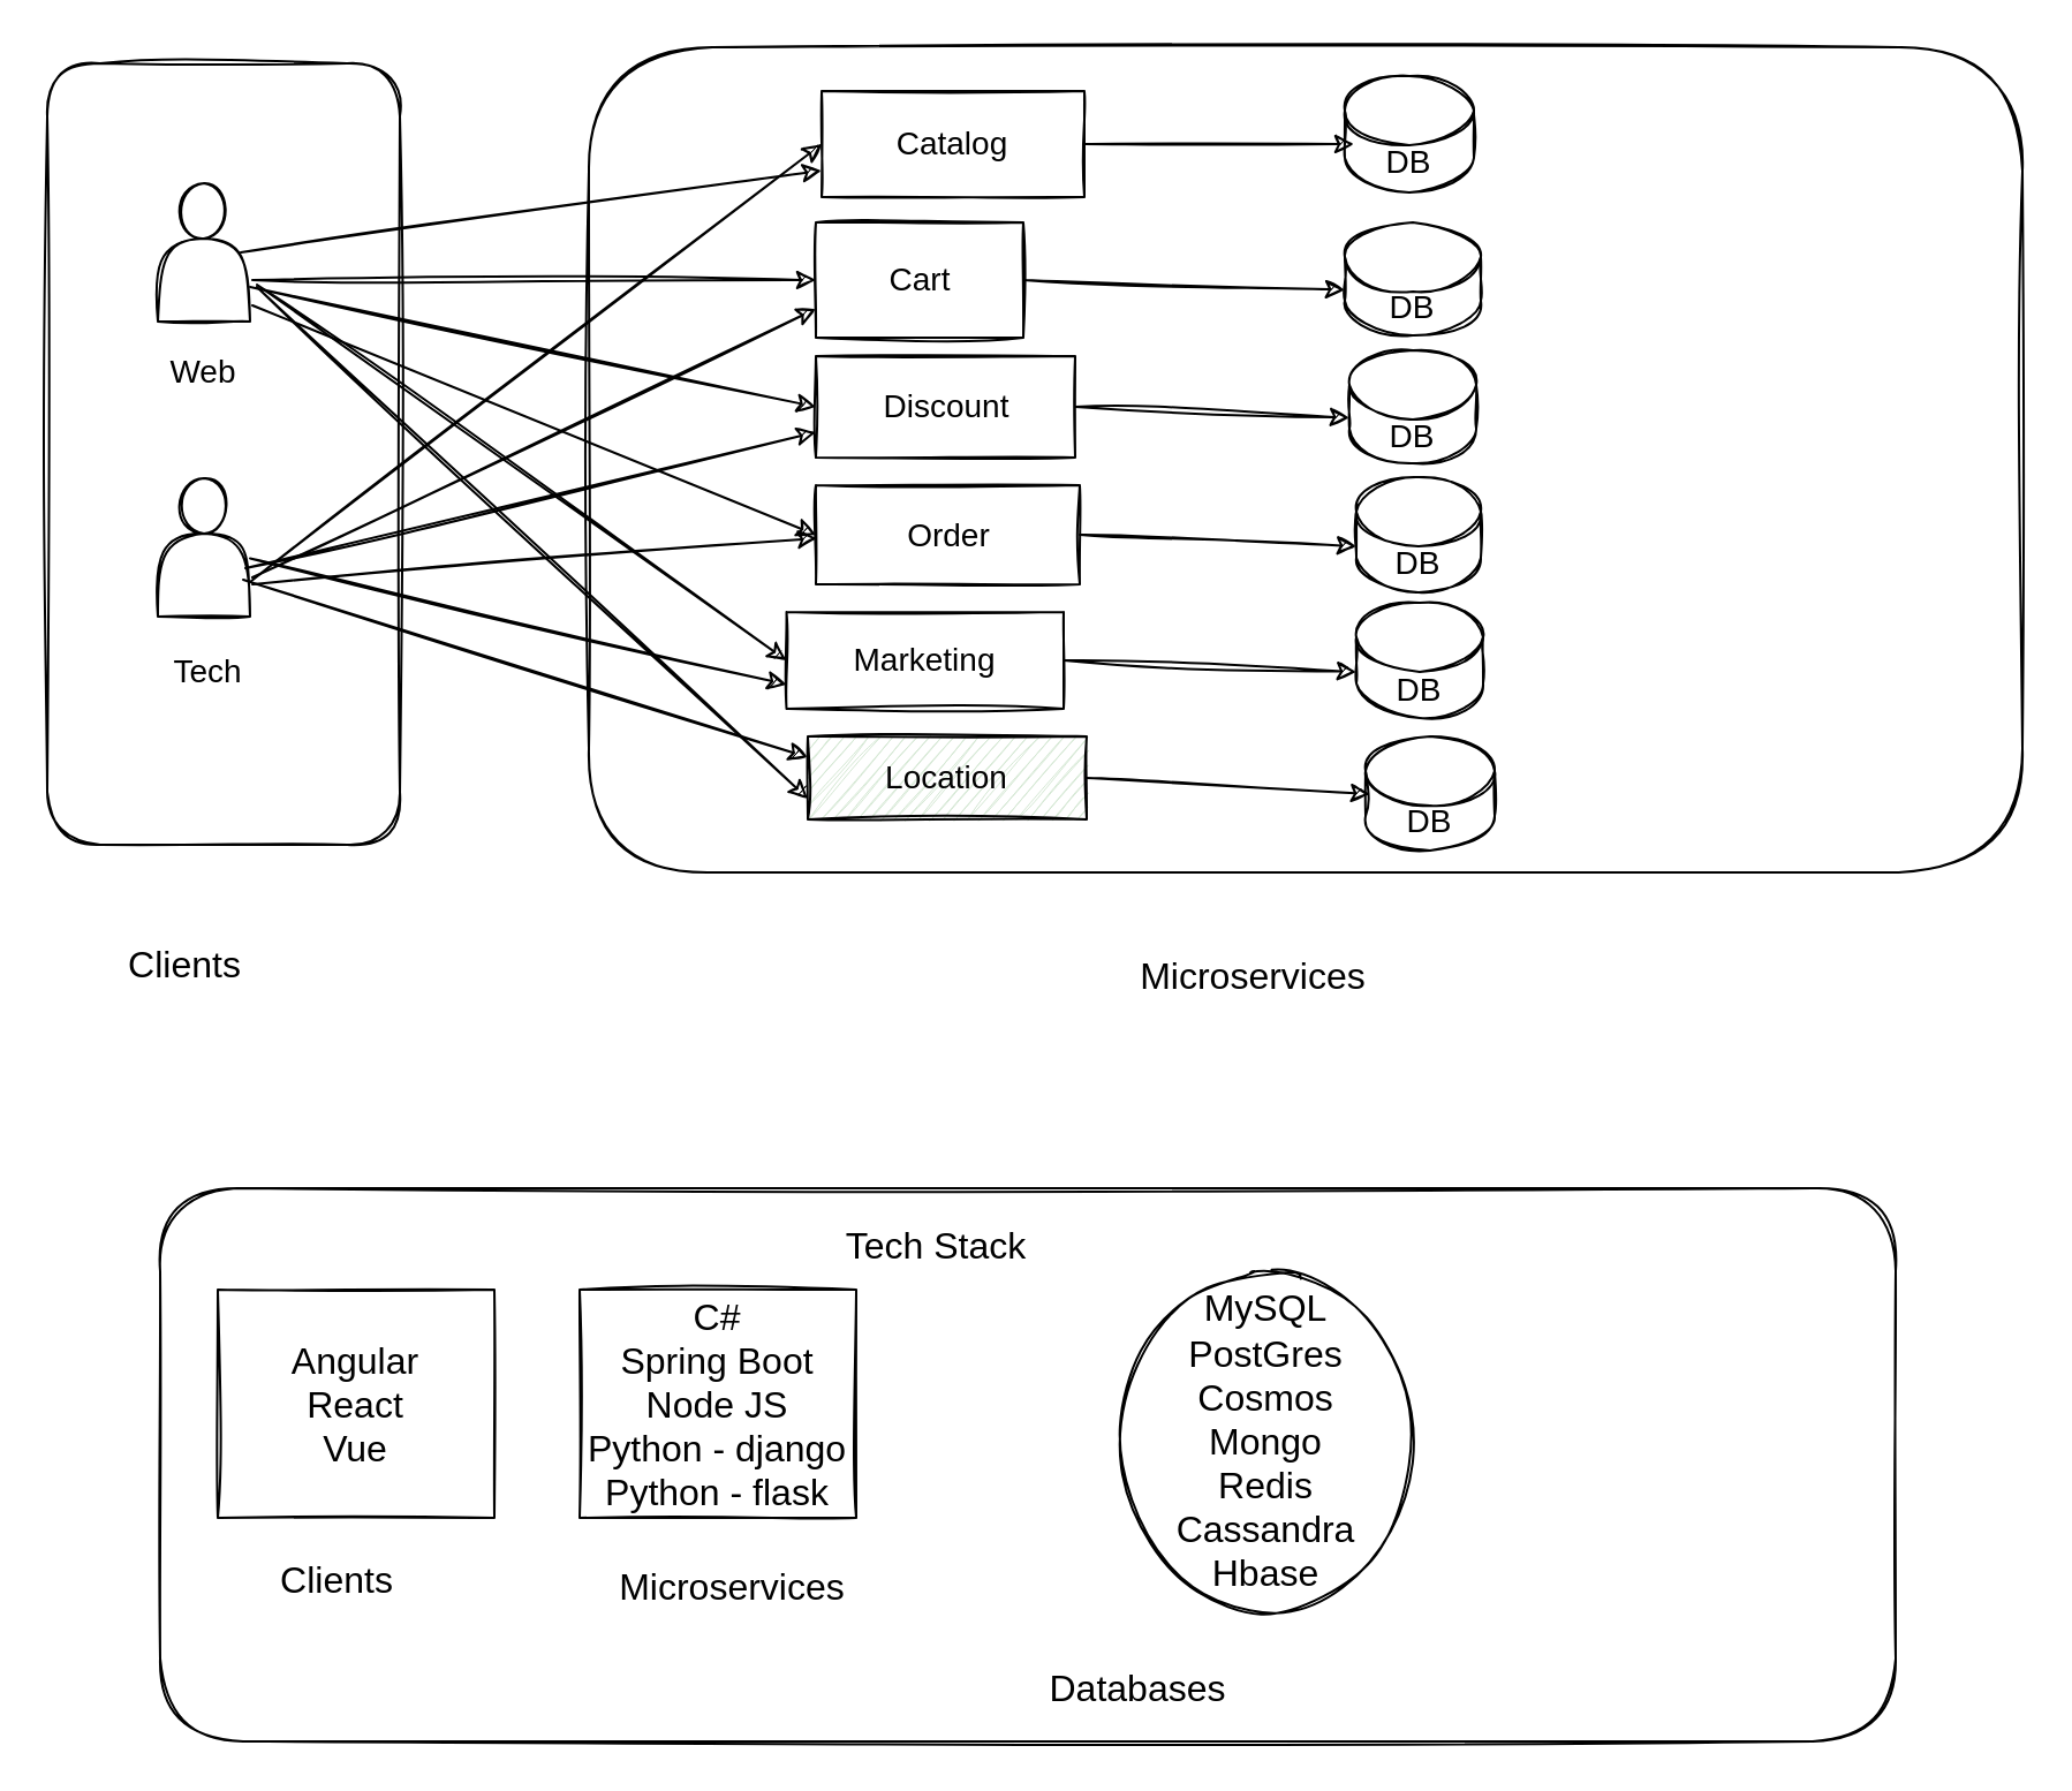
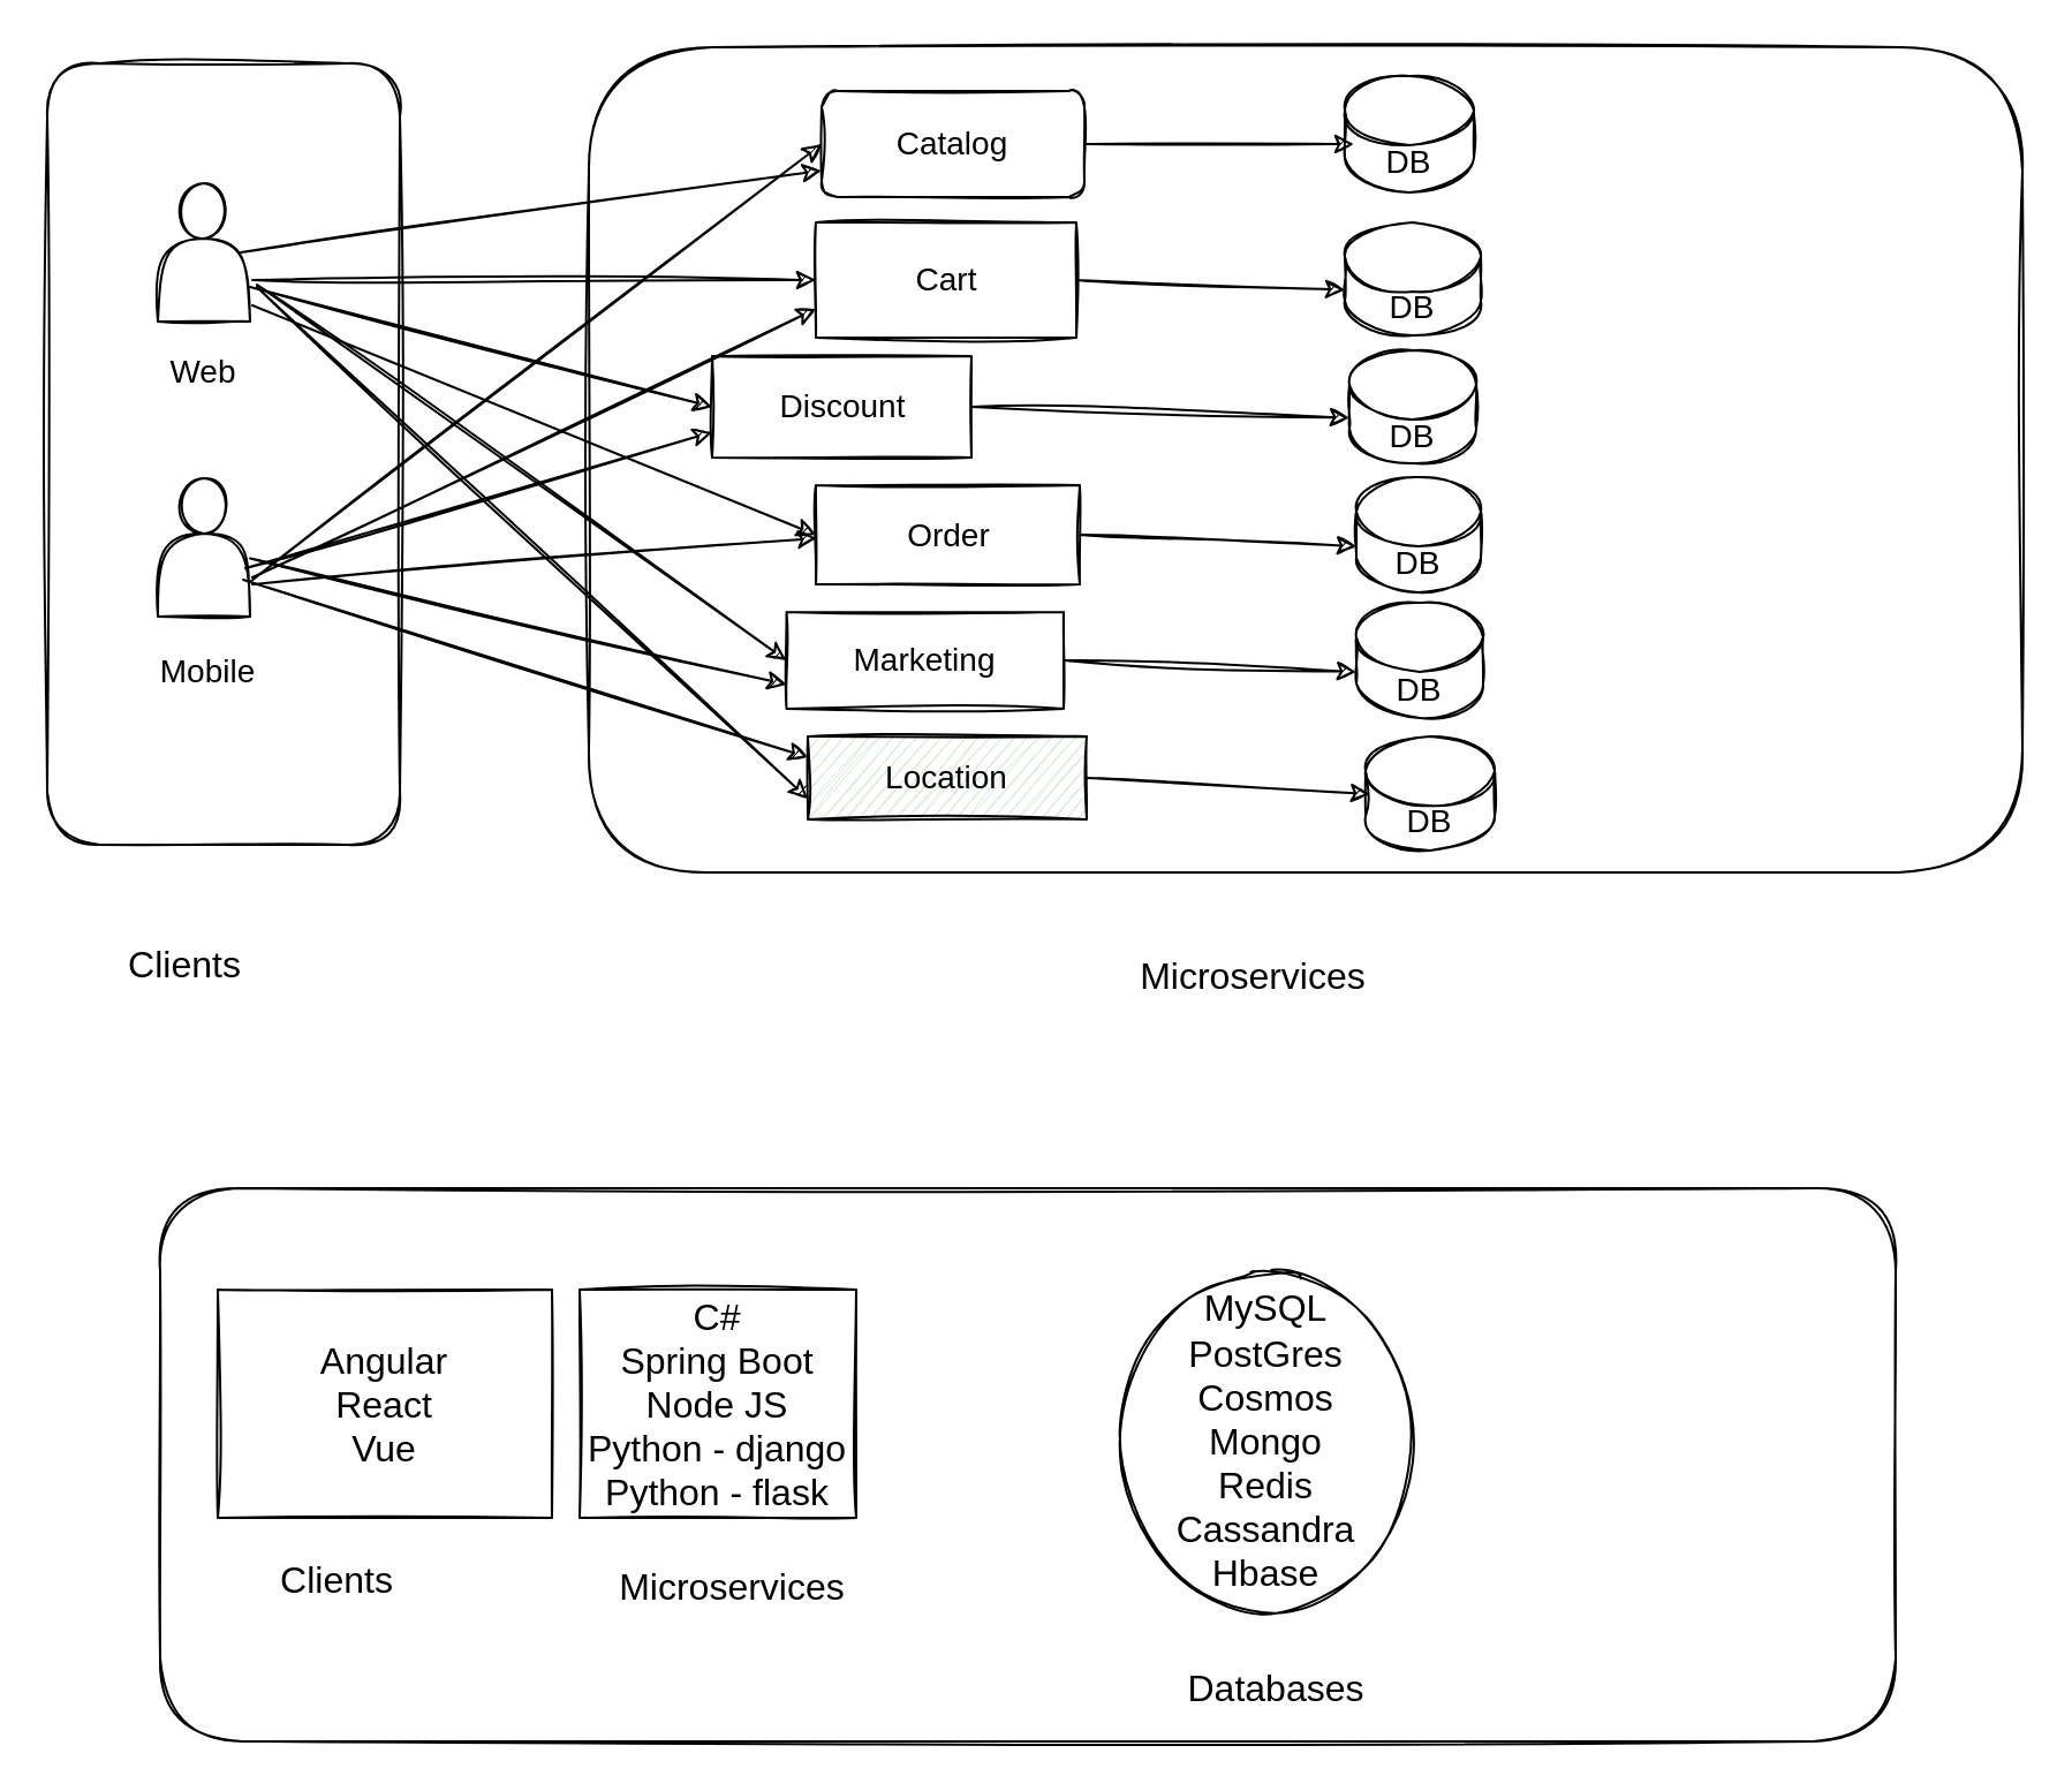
  <mxCell id="0" />
  <mxCell id="1" parent="0" />
  <mxCell id="2" value="" style="rounded=1;whiteSpace=wrap;html=1;sketch=1;" vertex="1" parent="1"><mxGeometry x="20" y="27" width="153" height="339" as="geometry" /></mxCell>
  <mxCell id="3" value="" style="shape=actor;whiteSpace=wrap;html=1;sketch=1;" vertex="1" parent="1"><mxGeometry x="68" y="79" width="40" height="60" as="geometry" /></mxCell>
  <mxCell id="4" value="" style="shape=actor;whiteSpace=wrap;html=1;sketch=1;" vertex="1" parent="1"><mxGeometry x="68" y="207" width="40" height="60" as="geometry" /></mxCell>
  <mxCell id="5" value="&lt;font style=&quot;font-size: 14px&quot;&gt;Web&lt;/font&gt;" style="text;html=1;strokeColor=none;fillColor=none;align=center;verticalAlign=middle;whiteSpace=wrap;rounded=0;sketch=1;" vertex="1" parent="1"><mxGeometry x="58" y="146" width="60" height="30" as="geometry" /></mxCell>
- <mxCell id="6" value="&lt;font style=&quot;font-size: 14px&quot;&gt;Tech&lt;/font&gt;" style="text;html=1;strokeColor=none;fillColor=none;align=center;verticalAlign=middle;whiteSpace=wrap;rounded=0;sketch=1;" vertex="1" parent="1"><mxGeometry x="60" y="276" width="60" height="30" as="geometry" /></mxCell>
+ <mxCell id="6" value="&lt;font style=&quot;font-size: 14px&quot;&gt;Mobile&lt;/font&gt;" style="text;html=1;strokeColor=none;fillColor=none;align=center;verticalAlign=middle;whiteSpace=wrap;rounded=0;sketch=1;" vertex="1" parent="1"><mxGeometry x="60" y="276" width="60" height="30" as="geometry" /></mxCell>
  <mxCell id="7" value="" style="rounded=1;whiteSpace=wrap;html=1;sketch=1;" vertex="1" parent="1"><mxGeometry x="255" y="20" width="622" height="358" as="geometry" /></mxCell>
- <mxCell id="8" value="Catalog" style="rounded=0;whiteSpace=wrap;html=1;sketch=1;fontSize=14;" vertex="1" parent="1"><mxGeometry x="356" y="39" width="114" height="46" as="geometry" /></mxCell>
- <mxCell id="9" value="Cart" style="rounded=0;whiteSpace=wrap;html=1;sketch=1;fontSize=14;" vertex="1" parent="1"><mxGeometry x="353.5" y="96" width="90" height="50" as="geometry" /></mxCell>
- <mxCell id="10" value="Discount" style="rounded=0;whiteSpace=wrap;html=1;sketch=1;fontSize=14;" vertex="1" parent="1"><mxGeometry x="353.5" y="154" width="112.5" height="44" as="geometry" /></mxCell>
+ <mxCell id="8" value="Catalog" style="whiteSpace=wrap;html=1;sketch=1;fontSize=14;rounded=1;" vertex="1" parent="1"><mxGeometry x="356" y="39" width="114" height="46" as="geometry" /></mxCell>
+ <mxCell id="9" value="Cart" style="rounded=0;whiteSpace=wrap;html=1;sketch=1;fontSize=14;" vertex="1" parent="1"><mxGeometry x="353.5" y="96" width="113" height="50" as="geometry" /></mxCell>
+ <mxCell id="10" value="Discount" style="rounded=0;whiteSpace=wrap;html=1;sketch=1;fontSize=14;" vertex="1" parent="1"><mxGeometry x="308.5" y="154" width="112.5" height="44" as="geometry" /></mxCell>
  <mxCell id="11" value="Order" style="rounded=0;whiteSpace=wrap;html=1;sketch=1;fontSize=14;" vertex="1" parent="1"><mxGeometry x="353.5" y="210" width="114.5" height="43" as="geometry" /></mxCell>
  <mxCell id="12" value="Marketing" style="rounded=0;whiteSpace=wrap;html=1;sketch=1;fontSize=14;" vertex="1" parent="1"><mxGeometry x="340.75" y="265" width="120.25" height="42" as="geometry" /></mxCell>
  <mxCell id="13" value="Location" style="rounded=0;whiteSpace=wrap;html=1;sketch=1;fontSize=14;fillColor=#d5e8d4;" vertex="1" parent="1"><mxGeometry x="350" y="319" width="121" height="36" as="geometry" /></mxCell>
  <mxCell id="14" value="" style="endArrow=classic;html=1;rounded=0;sketch=1;fontSize=14;exitX=0.9;exitY=0.5;exitDx=0;exitDy=0;exitPerimeter=0;entryX=0;entryY=0.75;entryDx=0;entryDy=0;" edge="1" parent="1" source="3" target="8"><mxGeometry width="50" height="50" relative="1" as="geometry"><mxPoint x="390" y="328" as="sourcePoint" /><mxPoint x="440" y="278" as="targetPoint" /></mxGeometry></mxCell>
  <mxCell id="15" value="" style="endArrow=classic;html=1;rounded=0;sketch=1;fontSize=14;entryX=0;entryY=0.5;entryDx=0;entryDy=0;" edge="1" parent="1" target="9"><mxGeometry width="50" height="50" relative="1" as="geometry"><mxPoint x="109" y="121" as="sourcePoint" /><mxPoint x="366" y="83.5" as="targetPoint" /></mxGeometry></mxCell>
  <mxCell id="16" value="" style="endArrow=classic;html=1;rounded=0;sketch=1;fontSize=14;exitX=1;exitY=0.75;exitDx=0;exitDy=0;entryX=0;entryY=0.5;entryDx=0;entryDy=0;" edge="1" parent="1" source="3" target="10"><mxGeometry width="50" height="50" relative="1" as="geometry"><mxPoint x="124" y="129" as="sourcePoint" /><mxPoint x="376" y="93.5" as="targetPoint" /></mxGeometry></mxCell>
  <mxCell id="17" value="" style="endArrow=classic;html=1;rounded=0;sketch=1;fontSize=14;exitX=1.025;exitY=0.883;exitDx=0;exitDy=0;exitPerimeter=0;entryX=0;entryY=0.5;entryDx=0;entryDy=0;" edge="1" parent="1" source="3" target="11"><mxGeometry width="50" height="50" relative="1" as="geometry"><mxPoint x="134" y="139" as="sourcePoint" /><mxPoint x="386" y="103.5" as="targetPoint" /></mxGeometry></mxCell>
  <mxCell id="18" value="" style="endArrow=classic;html=1;rounded=0;sketch=1;fontSize=14;entryX=0;entryY=0.5;entryDx=0;entryDy=0;" edge="1" parent="1" target="12"><mxGeometry width="50" height="50" relative="1" as="geometry"><mxPoint x="111" y="123" as="sourcePoint" /><mxPoint x="396" y="113.5" as="targetPoint" /></mxGeometry></mxCell>
  <mxCell id="19" value="" style="endArrow=classic;html=1;rounded=0;sketch=1;fontSize=14;entryX=0;entryY=0.75;entryDx=0;entryDy=0;" edge="1" parent="1" target="13"><mxGeometry width="50" height="50" relative="1" as="geometry"><mxPoint x="111" y="124" as="sourcePoint" /><mxPoint x="406" y="123.5" as="targetPoint" /></mxGeometry></mxCell>
  <mxCell id="20" value="" style="endArrow=classic;html=1;rounded=0;sketch=1;fontSize=14;exitX=1;exitY=0.75;exitDx=0;exitDy=0;entryX=0;entryY=0.5;entryDx=0;entryDy=0;" edge="1" parent="1" source="4" target="8"><mxGeometry width="50" height="50" relative="1" as="geometry"><mxPoint x="164" y="169" as="sourcePoint" /><mxPoint x="416" y="133.5" as="targetPoint" /></mxGeometry></mxCell>
  <mxCell id="21" value="" style="endArrow=classic;html=1;rounded=0;sketch=1;fontSize=14;entryX=0;entryY=0.75;entryDx=0;entryDy=0;" edge="1" parent="1" target="9"><mxGeometry width="50" height="50" relative="1" as="geometry"><mxPoint x="109" y="250" as="sourcePoint" /><mxPoint x="426" y="143.5" as="targetPoint" /></mxGeometry></mxCell>
  <mxCell id="22" value="" style="endArrow=classic;html=1;rounded=0;sketch=1;fontSize=14;exitX=0.95;exitY=0.65;exitDx=0;exitDy=0;exitPerimeter=0;entryX=0;entryY=0.75;entryDx=0;entryDy=0;" edge="1" parent="1" source="4" target="10"><mxGeometry width="50" height="50" relative="1" as="geometry"><mxPoint x="184" y="189" as="sourcePoint" /><mxPoint x="436" y="153.5" as="targetPoint" /></mxGeometry></mxCell>
  <mxCell id="23" value="" style="endArrow=classic;html=1;rounded=0;sketch=1;fontSize=14;" edge="1" parent="1"><mxGeometry width="50" height="50" relative="1" as="geometry"><mxPoint x="109" y="253" as="sourcePoint" /><mxPoint x="354" y="233" as="targetPoint" /></mxGeometry></mxCell>
  <mxCell id="24" value="" style="endArrow=classic;html=1;rounded=0;sketch=1;fontSize=14;entryX=0;entryY=0.75;entryDx=0;entryDy=0;" edge="1" parent="1" source="4" target="12"><mxGeometry width="50" height="50" relative="1" as="geometry"><mxPoint x="204" y="209" as="sourcePoint" /><mxPoint x="456" y="173.5" as="targetPoint" /></mxGeometry></mxCell>
  <mxCell id="25" value="" style="endArrow=classic;html=1;rounded=0;sketch=1;fontSize=14;entryX=0;entryY=0.25;entryDx=0;entryDy=0;" edge="1" parent="1" target="13"><mxGeometry width="50" height="50" relative="1" as="geometry"><mxPoint x="105" y="251" as="sourcePoint" /><mxPoint x="466" y="183.5" as="targetPoint" /></mxGeometry></mxCell>
  <mxCell id="26" value="DB" style="shape=cylinder3;whiteSpace=wrap;html=1;boundedLbl=1;backgroundOutline=1;size=15;sketch=1;fontSize=14;" vertex="1" parent="1"><mxGeometry x="583" y="32.5" width="56" height="50.5" as="geometry" /></mxCell>
  <mxCell id="27" value="DB" style="shape=cylinder3;whiteSpace=wrap;html=1;boundedLbl=1;backgroundOutline=1;size=15;sketch=1;fontSize=14;" vertex="1" parent="1"><mxGeometry x="583" y="96" width="59" height="49" as="geometry" /></mxCell>
  <mxCell id="28" value="DB" style="shape=cylinder3;whiteSpace=wrap;html=1;boundedLbl=1;backgroundOutline=1;size=15;sketch=1;fontSize=14;" vertex="1" parent="1"><mxGeometry x="585" y="151.5" width="55" height="49" as="geometry" /></mxCell>
  <mxCell id="29" value="DB" style="shape=cylinder3;whiteSpace=wrap;html=1;boundedLbl=1;backgroundOutline=1;size=15;sketch=1;fontSize=14;" vertex="1" parent="1"><mxGeometry x="588" y="206.5" width="54" height="50" as="geometry" /></mxCell>
  <mxCell id="30" value="DB" style="shape=cylinder3;whiteSpace=wrap;html=1;boundedLbl=1;backgroundOutline=1;size=15;sketch=1;fontSize=14;" vertex="1" parent="1"><mxGeometry x="588" y="261" width="55" height="50" as="geometry" /></mxCell>
  <mxCell id="31" value="DB" style="shape=cylinder3;whiteSpace=wrap;html=1;boundedLbl=1;backgroundOutline=1;size=15;sketch=1;fontSize=14;" vertex="1" parent="1"><mxGeometry x="592" y="319" width="56" height="49.5" as="geometry" /></mxCell>
  <mxCell id="32" value="" style="endArrow=classic;html=1;rounded=0;sketch=1;fontSize=14;exitX=1;exitY=0.5;exitDx=0;exitDy=0;" edge="1" parent="1" source="8"><mxGeometry width="50" height="50" relative="1" as="geometry"><mxPoint x="390" y="328" as="sourcePoint" /><mxPoint x="587" y="62" as="targetPoint" /></mxGeometry></mxCell>
  <mxCell id="33" value="" style="endArrow=classic;html=1;rounded=0;sketch=1;fontSize=14;exitX=1;exitY=0.5;exitDx=0;exitDy=0;entryX=0;entryY=0;entryDx=0;entryDy=29.25;entryPerimeter=0;" edge="1" parent="1" source="9" target="27"><mxGeometry width="50" height="50" relative="1" as="geometry"><mxPoint x="480" y="72" as="sourcePoint" /><mxPoint x="597" y="72" as="targetPoint" /></mxGeometry></mxCell>
  <mxCell id="34" value="" style="endArrow=classic;html=1;rounded=0;sketch=1;fontSize=14;exitX=1;exitY=0.5;exitDx=0;exitDy=0;entryX=0;entryY=0;entryDx=0;entryDy=29.25;entryPerimeter=0;" edge="1" parent="1" source="10" target="28"><mxGeometry width="50" height="50" relative="1" as="geometry"><mxPoint x="490" y="82" as="sourcePoint" /><mxPoint x="607" y="82" as="targetPoint" /></mxGeometry></mxCell>
  <mxCell id="35" value="" style="endArrow=classic;html=1;rounded=0;sketch=1;fontSize=14;exitX=1;exitY=0.5;exitDx=0;exitDy=0;entryX=0;entryY=0;entryDx=0;entryDy=30;entryPerimeter=0;" edge="1" parent="1" source="11" target="29"><mxGeometry width="50" height="50" relative="1" as="geometry"><mxPoint x="500" y="92" as="sourcePoint" /><mxPoint x="617" y="92" as="targetPoint" /></mxGeometry></mxCell>
  <mxCell id="36" value="" style="endArrow=classic;html=1;rounded=0;sketch=1;fontSize=14;exitX=1;exitY=0.5;exitDx=0;exitDy=0;entryX=0;entryY=0;entryDx=0;entryDy=30;entryPerimeter=0;" edge="1" parent="1" source="12" target="30"><mxGeometry width="50" height="50" relative="1" as="geometry"><mxPoint x="510" y="102" as="sourcePoint" /><mxPoint x="627" y="102" as="targetPoint" /></mxGeometry></mxCell>
  <mxCell id="37" value="" style="endArrow=classic;html=1;rounded=0;sketch=1;fontSize=14;exitX=1;exitY=0.5;exitDx=0;exitDy=0;" edge="1" parent="1" source="13"><mxGeometry width="50" height="50" relative="1" as="geometry"><mxPoint x="520" y="112" as="sourcePoint" /><mxPoint x="594" y="344" as="targetPoint" /></mxGeometry></mxCell>
  <mxCell id="38" value="&lt;font style=&quot;font-size: 16px&quot;&gt;Clients&lt;/font&gt;" style="text;html=1;strokeColor=none;fillColor=none;align=center;verticalAlign=middle;whiteSpace=wrap;rounded=0;sketch=1;fontSize=14;" vertex="1" parent="1"><mxGeometry x="50" y="403" width="60" height="30" as="geometry" /></mxCell>
  <mxCell id="39" value="&lt;font style=&quot;font-size: 16px&quot;&gt;Microservices&lt;/font&gt;" style="text;html=1;strokeColor=none;fillColor=none;align=center;verticalAlign=middle;whiteSpace=wrap;rounded=0;sketch=1;fontSize=14;" vertex="1" parent="1"><mxGeometry x="473" y="403" width="141" height="39" as="geometry" /></mxCell>
  <mxCell id="40" value="" style="rounded=1;whiteSpace=wrap;html=1;sketch=1;fontSize=16;" vertex="1" parent="1"><mxGeometry x="69" y="515" width="753" height="240" as="geometry" /></mxCell>
- <mxCell id="41" value="&lt;font style=&quot;font-size: 16px&quot;&gt;Tech Stack&lt;/font&gt;" style="text;html=1;strokeColor=none;fillColor=none;align=center;verticalAlign=middle;whiteSpace=wrap;rounded=0;sketch=1;fontSize=14;" vertex="1" parent="1"><mxGeometry x="363" y="525" width="86" height="30" as="geometry" /></mxCell>
- <mxCell id="42" value="Angular&lt;br&gt;React&lt;br&gt;Vue" style="rounded=0;whiteSpace=wrap;html=1;sketch=1;fontSize=16;" vertex="1" parent="1"><mxGeometry x="94" y="559" width="120" height="99" as="geometry" /></mxCell>
+ <mxCell id="42" value="Angular&lt;br&gt;React&lt;br&gt;Vue" style="rounded=0;whiteSpace=wrap;html=1;sketch=1;fontSize=16;" vertex="1" parent="1"><mxGeometry x="94" y="559" width="145" height="99" as="geometry" /></mxCell>
  <mxCell id="43" value="C#&lt;br&gt;Spring Boot&lt;br&gt;Node JS&lt;br&gt;Python - django&lt;br&gt;Python - flask" style="rounded=0;whiteSpace=wrap;html=1;sketch=1;fontSize=16;" vertex="1" parent="1"><mxGeometry x="251" y="559" width="120" height="99" as="geometry" /></mxCell>
  <mxCell id="44" value="&lt;font style=&quot;font-size: 16px&quot;&gt;Microservices&lt;/font&gt;" style="text;html=1;strokeColor=none;fillColor=none;align=center;verticalAlign=middle;whiteSpace=wrap;rounded=0;sketch=1;fontSize=14;" vertex="1" parent="1"><mxGeometry x="247" y="668" width="141" height="39" as="geometry" /></mxCell>
  <mxCell id="45" value="&lt;font style=&quot;font-size: 16px&quot;&gt;Clients&lt;/font&gt;" style="text;html=1;strokeColor=none;fillColor=none;align=center;verticalAlign=middle;whiteSpace=wrap;rounded=0;sketch=1;fontSize=14;" vertex="1" parent="1"><mxGeometry x="116" y="670" width="60" height="30" as="geometry" /></mxCell>
  <mxCell id="46" value="MySQL&lt;br&gt;PostGres&lt;br&gt;Cosmos&lt;br&gt;Mongo&lt;br&gt;Redis&lt;br&gt;Cassandra&lt;br&gt;Hbase" style="ellipse;whiteSpace=wrap;html=1;sketch=1;fontSize=16;" vertex="1" parent="1"><mxGeometry x="483" y="550" width="132" height="150" as="geometry" /></mxCell>
- <mxCell id="47" value="&lt;font style=&quot;font-size: 16px&quot;&gt;Databases&lt;/font&gt;" style="text;html=1;strokeColor=none;fillColor=none;align=center;verticalAlign=middle;whiteSpace=wrap;rounded=0;sketch=1;fontSize=14;" vertex="1" parent="1"><mxGeometry x="423" y="712" width="141" height="39" as="geometry" /></mxCell>
+ <mxCell id="47" value="&lt;font style=&quot;font-size: 16px&quot;&gt;Databases&lt;/font&gt;" style="text;html=1;strokeColor=none;fillColor=none;align=center;verticalAlign=middle;whiteSpace=wrap;rounded=0;sketch=1;fontSize=14;" vertex="1" parent="1"><mxGeometry x="483" y="712" width="141" height="39" as="geometry" /></mxCell>
